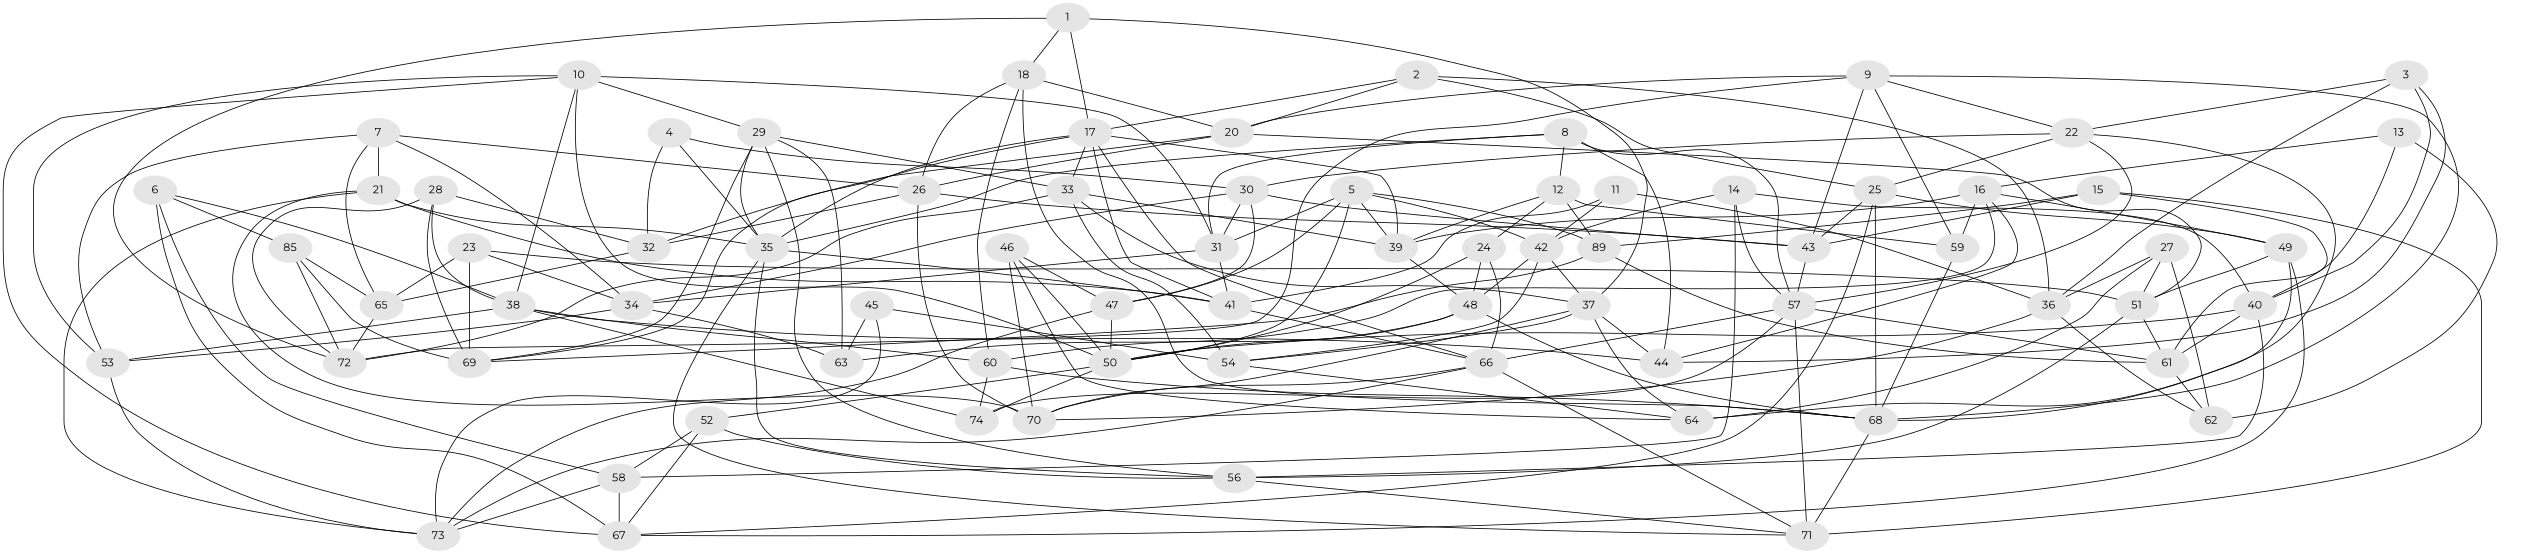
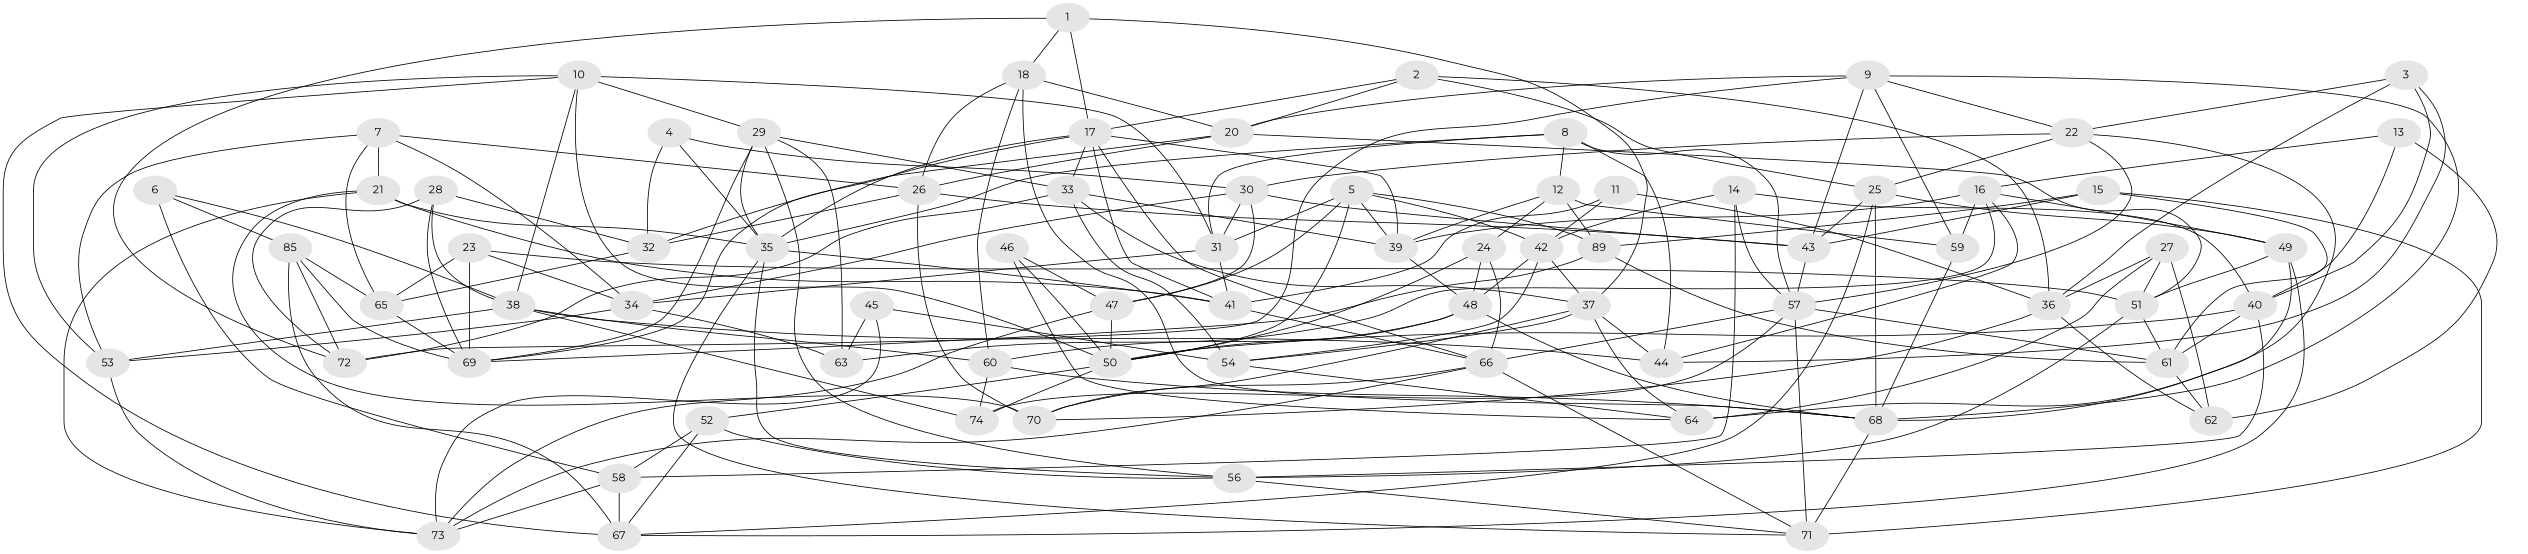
  graph {
    fontname=Montserrat
    node [color=gray90 fontname=Montserrat style=filled]
    edge [fontname=Montserrat weight=1.0]
    1
    17
    18
    37
    72
    35
    39
    41
    33
    66
    69
    20
    26
    68
    60
    44
    70
    64
    54
    2
    25
    36
    32
    51
    43
    67
    49
    62
    3
    22
    40
    30
    57
    50
    61
    56
    4
    31
    47
    34
    65
    71
    n43 [label=89]
    5
    42
    48
    73
    74
    52
    6
    38
    n52 [label=85]
    58
    53
    7
    21
    63
    8
    12
    59
    24
    9
    10
    29
    11
    13
    16
    14
    15
    23
    27
    28
    45
    46
    1 -- 17
    1 -- 18
    1 -- 37
    1 -- 72
    17 -- 35
    17 -- 39
    17 -- 41
    17 -- 33
    17 -- 66
    17 -- 69
    18 -- 20
    18 -- 26
    18 -- 68 [weight=2.0]
    18 -- 60
    37 -- 44
    37 -- 70
    37 -- 64
    37 -- 54
    35 -- 41
    35 -- 56
    35 -- 71
    39 -- 48
    41 -- 66
    33 -- 37
    33 -- 72
    33 -- 39
    33 -- 54
    66 -- 70
    66 -- 71
    66 -- 73
    20 -- 26
    20 -- 32
    20 -- 51
    26 -- 70
    26 -- 32
    26 -- 43
    68 -- 71
    60 -- 68
    60 -- 74
    54 -- 64
    2 -- 17
    2 -- 20
    2 -- 25
    2 -- 36
    25 -- 68
    25 -- 43
    25 -- 67
    25 -- 49
    36 -- 70
    36 -- 62
    32 -- 65
    51 -- 61
    51 -- 56
    43 -- 57
    49 -- 68 [weight=2.0]
    49 -- 51
    49 -- 67
    3 -- 44
    3 -- 36
    3 -- 22
    3 -- 40
    22 -- 64
    22 -- 25
    22 -- 30
    22 -- 57
    40 -- 50
    40 -- 61
    40 -- 56
    30 -- 43
    30 -- 31
    30 -- 47
    30 -- 34
    57 -- 66
    57 -- 61
    57 -- 71
    57 -- 74
    50 -- 74
    50 -- 52
    61 -- 62
    56 -- 71
    4 -- 35
    4 -- 32 [weight=2.0]
    4 -- 30
    31 -- 41
    31 -- 34
    47 -- 50
    47 -- 73
    34 -- 53
    34 -- 63
-   65 -- 72
+   65 -- 69
    n43 -- 69
    n43 -- 61
    5 -- 39
    5 -- 50
    5 -- 31
    5 -- 47
    5 -- n43
    5 -- 42
    42 -- 37
    42 -- 54
    42 -- 48
    48 -- 68
    48 -- 60 [weight=2.0]
    48 -- 50
    52 -- 67
    52 -- 56
    52 -- 58
    6 -- 38
    6 -- n52
    6 -- 58 [weight=2.0]
    38 -- 60
    38 -- 44
    38 -- 74
    38 -- 53 [weight=2.0]
    n52 -- 72
    n52 -- 69
-   6 -- 67
+   n52 -- 67
    n52 -- 65 [weight=2.0]
    58 -- 67
    58 -- 73
    53 -- 73
    7 -- 26
    7 -- 34
    7 -- 65
    7 -- 53
    7 -- 21 [weight=2.0]
    21 -- 35
    21 -- 41
    21 -- 70
    21 -- 73
    8 -- 35
    8 -- 44 [weight=2.0]
    8 -- 57
    8 -- 31
    8 -- 12
    12 -- 39
    12 -- n43 [weight=2.0]
    12 -- 59
    12 -- 24
    59 -- 68
    24 -- 66 [weight=2.0]
    24 -- 50
    24 -- 48 [weight=2.0]
    9 -- 72
    9 -- 20
    9 -- 68
    9 -- 43
    9 -- 22
    9 -- 59
    10 -- 67
    10 -- 50
    10 -- 31
    10 -- 38
    10 -- 53
    10 -- 29
    29 -- 35
    29 -- 33
    29 -- 69
    29 -- 56
    29 -- 63
    11 -- 41
    11 -- 36 [weight=2.0]
    11 -- 42
    13 -- 62 [weight=2.0]
    13 -- 40
    13 -- 16
    16 -- 39
    16 -- 44
    16 -- 49
    16 -- 63
    16 -- 59
    14 -- 40
    14 -- 57
    14 -- 42
    14 -- 58
    15 -- 43
    15 -- 61
    15 -- 71
    15 -- n43
    23 -- 69
    23 -- 51
    23 -- 34
    23 -- 65
    27 -- 64
    27 -- 36
    27 -- 51
    27 -- 62
    28 -- 72
    28 -- 69
    28 -- 32
    28 -- 38
    45 -- 54 [weight=2.0]
    45 -- 73
    45 -- 63
-   46 -- 70
    46 -- 64 [weight=2.0]
    46 -- 50 [weight=2.0]
    46 -- 47 [weight=2.0]
  }
